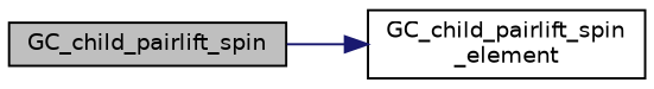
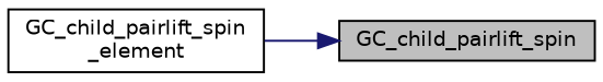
  digraph {
    rankdir=LR
    node [color=black fontname=Helvetica fontsize=10 shape=record style=filled]
    n1 [fillcolor=grey75 fontcolor=black height=0.2 label=GC_child_pairlift_spin width=0.4]
    n2 [fillcolor=white height=0.2 label="GC_child_pairlift_spin\l_element" width=0.4]
-   n1 -> n2 [color=midnightblue fontname=Helvetica fontsize=10 labelfontname=Helvetica labelfontsize=10 style=solid]
+   n2 -> n1 [color=midnightblue fontname=Helvetica fontsize=10 labelfontname=Helvetica labelfontsize=10 style=solid]
  }
